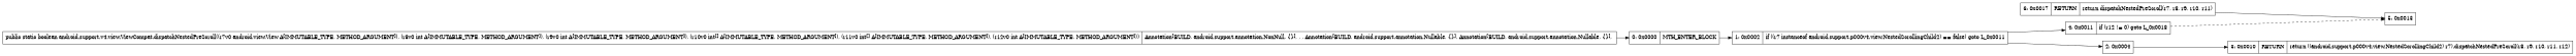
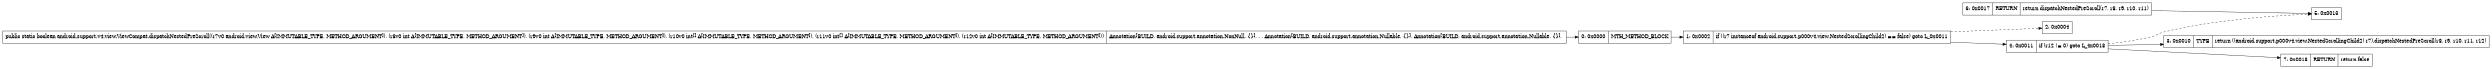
  digraph {
    rankdir=LR
    node [shape=record]
-   n1 [label="{0\:\ 0x0000|MTH_ENTER_BLOCK\l}"]
+   n1 [label="{0\:\ 0x0000|MTH_METHOD_BLOCK\l}"]
    n2 [label="{1\:\ 0x0002|if ((r7 instanceof android.support.p000v4.view.NestedScrollingChild2) == false) goto L_0x0011\l}"]
    n3 [label="{2\:\ 0x0004}"]
-   n4 [label="{4\:\ 0x0011|if (r12 != 0) goto L_0x0018\l}"]
-   n5 [label="{3\:\ 0x0010|RETURN\l|return ((android.support.p000v4.view.NestedScrollingChild2) r7).dispatchNestedPreScroll(r8, r9, r10, r11, r12)\l}"]
+   n4 [label="{4\:\ 0x0011|if (r12 != 0) goto L_4x0018\l}"]
+   n5 [label="{3\:\ 0x0010|TYPE\l|return ((android.support.p000v4.view.NestedScrollingChild2) r7).dispatchNestedPreScroll(r8, r9, r10, r11, r12)\l}"]
    n6 [label="{5\:\ 0x0013}"]
+   n7 [label="{7\:\ 0x0018|RETURN\l|return false\l}"]
    n8 [label="{6\:\ 0x0017|RETURN\l|return dispatchNestedPreScroll(r7, r8, r9, r10, r11)\l}"]
    n9 [label="{public static boolean android.support.v4.view.ViewCompat.dispatchNestedPreScroll((r7v0 android.view.View A[IMMUTABLE_TYPE, METHOD_ARGUMENT]), (r8v0 int A[IMMUTABLE_TYPE, METHOD_ARGUMENT]), (r9v0 int A[IMMUTABLE_TYPE, METHOD_ARGUMENT]), (r10v0 int[] A[IMMUTABLE_TYPE, METHOD_ARGUMENT]), (r11v0 int[] A[IMMUTABLE_TYPE, METHOD_ARGUMENT]), (r12v0 int A[IMMUTABLE_TYPE, METHOD_ARGUMENT]))  | Annotation[BUILD, android.support.annotation.NonNull, \{\}], , , Annotation[BUILD, android.support.annotation.Nullable, \{\}], Annotation[BUILD, android.support.annotation.Nullable, \{\}], \l}"]
    n1 -> n2
-   n2 -> n3 [style=solid]
+   n2 -> n3 [style=dashed]
    n2 -> n4
-   n3 -> n5
+   n4 -> n5
    n4 -> n6 [style=dashed]
+   n4 -> n7
    n8 -> n6
    n9 -> n1
  }
